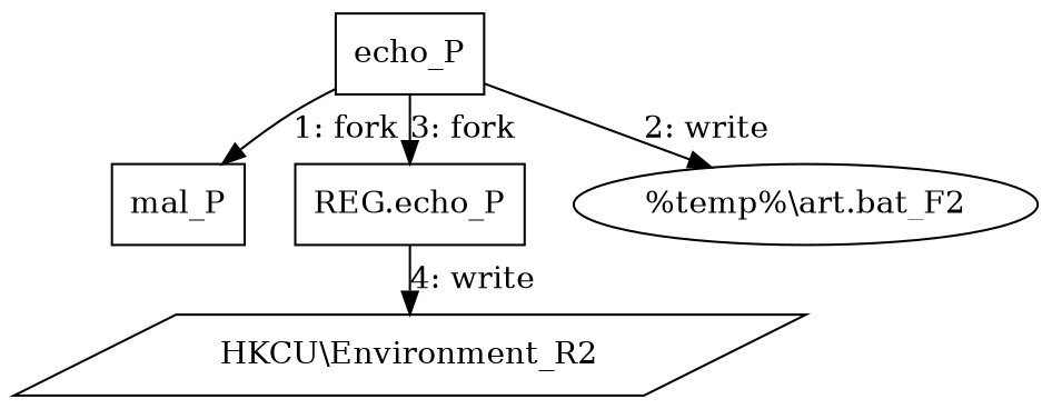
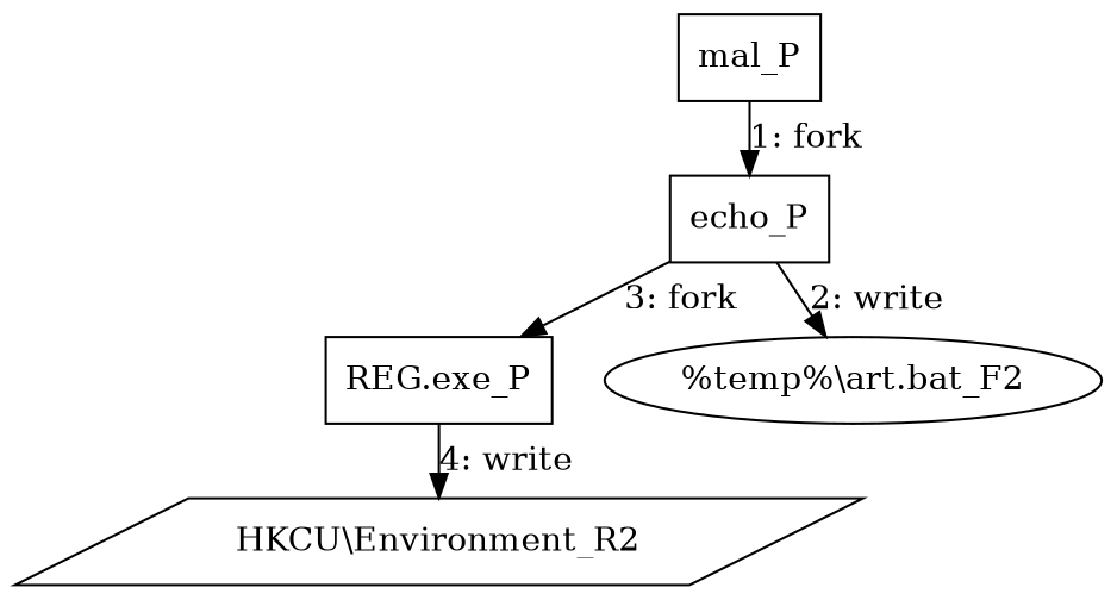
  digraph {
    engine=neato
    fixedsize=false
    fontsize=10
    nodesep=0.3
    rankdir=TB
    ranksep=0
    splines=true
    node [node_type=Process shape=box]
    mal_P
    echo_P
-   "REG.exe_P" [label="REG.echo_P"]
+   "REG.exe_P"
    "\%temp%\\art.bat_F2" [node_type=File shape=ellipse]
    "HKCU\\Environment_R2" [node_type=Registry shape=parallelogram]
-   echo_P -> mal_P [label="1: fork"]
+   mal_P -> echo_P [label="1: fork"]
    echo_P -> "REG.exe_P" [label="3: fork"]
    echo_P -> "\%temp%\\art.bat_F2" [label="2: write"]
    "REG.exe_P" -> "HKCU\\Environment_R2" [label="4: write"]
  }
